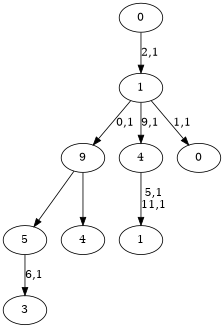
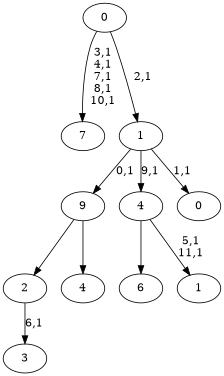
  digraph {
-   n3 [label=5]
+   n1 [label=7]
+   n2 [label=6]
+   n3 [label=2]
    n4 [label=3]
    n5 [label=4]
    9
    n7 [label=1]
    4
    n9 [label=0]
    1
    0
    n3 -> n4 [label="6,1"]
    9 -> n3
    9 -> n5
+   4 -> n2
    4 -> n7 [label="5,1\n11,1"]
    1 -> 9 [label="0,1"]
    1 -> 4 [label="9,1"]
    1 -> n9 [label="1,1"]
+   0 -> n1 [label="3,1\n4,1\n7,1\n8,1\n10,1"]
    0 -> 1 [label="2,1"]
  }
